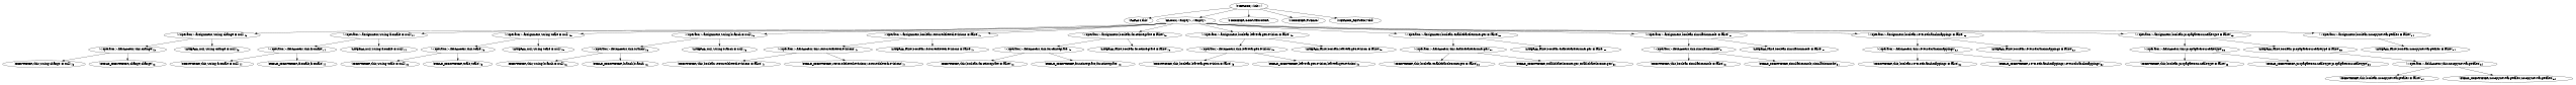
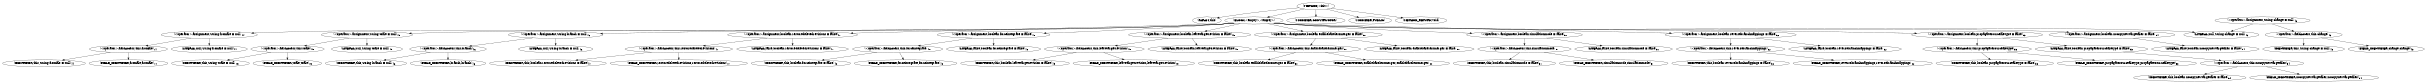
  digraph {
    n1 [label=<(METHOD,&lt;init&gt;)>]
    n2 [label=<(PARAM,this)>]
    n3 [label=<(BLOCK,&lt;empty&gt;,&lt;empty&gt;)>]
    n4 [label=<(MODIFIER,CONSTRUCTOR)>]
    n5 [label=<(MODIFIER,PUBLIC)>]
    n6 [label=<(METHOD_RETURN,void)>]
    n7 [label=<(&lt;operator&gt;.assignment,String change = null)<SUB>43</SUB>>]
    n8 [label=<(&lt;operator&gt;.assignment,String fromfile = null)<SUB>44</SUB>>]
    n9 [label=<(&lt;operator&gt;.assignment,String tofile = null)<SUB>45</SUB>>]
    n10 [label=<(&lt;operator&gt;.assignment,String branch = null)<SUB>46</SUB>>]
    n11 [label=<(&lt;operator&gt;.assignment,boolean restoredeletedrevisions = false)<SUB>47</SUB>>]
    n12 [label=<(&lt;operator&gt;.assignment,boolean forceintegrate = false)<SUB>48</SUB>>]
    n13 [label=<(&lt;operator&gt;.assignment,boolean leavetargetrevision = false)<SUB>49</SUB>>]
    n14 [label=<(&lt;operator&gt;.assignment,boolean enablebaselessmerges = false)<SUB>50</SUB>>]
    n15 [label=<(&lt;operator&gt;.assignment,boolean simulationmode = false)<SUB>51</SUB>>]
    n16 [label=<(&lt;operator&gt;.assignment,boolean reversebranchmappings = false)<SUB>52</SUB>>]
    n17 [label=<(&lt;operator&gt;.assignment,boolean propagatesourcefiletype = false)<SUB>53</SUB>>]
    n18 [label=<(&lt;operator&gt;.assignment,boolean nocopynewtargetfiles = false)<SUB>54</SUB>>]
    n19 [label=<(&lt;operator&gt;.fieldAccess,this.change)<SUB>43</SUB>>]
    n20 [label=<(LITERAL,null,String change = null)<SUB>43</SUB>>]
    n21 [label=<(&lt;operator&gt;.fieldAccess,this.fromfile)<SUB>14</SUB>>]
    n22 [label=<(LITERAL,null,String fromfile = null)<SUB>44</SUB>>]
    n23 [label=<(&lt;operator&gt;.fieldAccess,this.tofile)<SUB>45</SUB>>]
    n24 [label=<(LITERAL,null,String tofile = null)<SUB>45</SUB>>]
    n25 [label=<(&lt;operator&gt;.fieldAccess,this.branch)<SUB>46</SUB>>]
    n26 [label=<(LITERAL,null,String branch = null)<SUB>46</SUB>>]
    n27 [label=<(&lt;operator&gt;.fieldAccess,this.restoredeletedrevisions)<SUB>47</SUB>>]
    n28 [label=<(LITERAL,false,boolean restoredeletedrevisions = false)<SUB>47</SUB>>]
    n29 [label=<(&lt;operator&gt;.fieldAccess,this.forceintegrate)<SUB>48</SUB>>]
    n30 [label=<(LITERAL,false,boolean forceintegrate = false)<SUB>48</SUB>>]
    n31 [label=<(&lt;operator&gt;.fieldAccess,this.leavetargetrevision)<SUB>49</SUB>>]
    n32 [label=<(LITERAL,false,boolean leavetargetrevision = false)<SUB>49</SUB>>]
    n33 [label=<(&lt;operator&gt;.fieldAccess,this.enablebaselessmerges)<SUB>50</SUB>>]
    n34 [label=<(LITERAL,false,boolean enablebaselessmerges = false)<SUB>50</SUB>>]
    n35 [label=<(&lt;operator&gt;.fieldAccess,this.simulationmode)<SUB>51</SUB>>]
    n36 [label=<(LITERAL,false,boolean simulationmode = false)<SUB>51</SUB>>]
    n37 [label=<(&lt;operator&gt;.fieldAccess,this.reversebranchmappings)<SUB>52</SUB>>]
    n38 [label=<(LITERAL,false,boolean reversebranchmappings = false)<SUB>52</SUB>>]
    n39 [label=<(&lt;operator&gt;.fieldAccess,this.propagatesourcefiletype)<SUB>53</SUB>>]
    n40 [label=<(LITERAL,false,boolean propagatesourcefiletype = false)<SUB>53</SUB>>]
    n41 [label=<(LITERAL,false,boolean nocopynewtargetfiles = false)<SUB>54</SUB>>]
    n42 [label=<(IDENTIFIER,this,String change = null)<SUB>43</SUB>>]
    n43 [label=<(FIELD_IDENTIFIER,change,change)<SUB>43</SUB>>]
    n44 [label=<(IDENTIFIER,this,String fromfile = null)<SUB>44</SUB>>]
    n45 [label=<(FIELD_IDENTIFIER,fromfile,fromfile)<SUB>44</SUB>>]
    n46 [label=<(IDENTIFIER,this,String tofile = null)<SUB>45</SUB>>]
    n47 [label=<(FIELD_IDENTIFIER,tofile,tofile)<SUB>45</SUB>>]
    n48 [label=<(IDENTIFIER,this,String branch = null)<SUB>46</SUB>>]
    n49 [label=<(FIELD_IDENTIFIER,branch,branch)<SUB>46</SUB>>]
    n50 [label=<(IDENTIFIER,this,boolean restoredeletedrevisions = false)<SUB>47</SUB>>]
    n51 [label=<(FIELD_IDENTIFIER,restoredeletedrevisions,restoredeletedrevisions)<SUB>47</SUB>>]
    n52 [label=<(IDENTIFIER,this,boolean forceintegrate = false)<SUB>48</SUB>>]
    n53 [label=<(FIELD_IDENTIFIER,forceintegrate,forceintegrate)<SUB>48</SUB>>]
    n54 [label=<(IDENTIFIER,this,boolean leavetargetrevision = false)<SUB>49</SUB>>]
    n55 [label=<(FIELD_IDENTIFIER,leavetargetrevision,leavetargetrevision)<SUB>49</SUB>>]
    n56 [label=<(IDENTIFIER,this,boolean enablebaselessmerges = false)<SUB>50</SUB>>]
    n57 [label=<(FIELD_IDENTIFIER,enablebaselessmerges,enablebaselessmerges)<SUB>50</SUB>>]
    n58 [label=<(IDENTIFIER,this,boolean simulationmode = false)<SUB>51</SUB>>]
    n59 [label=<(FIELD_IDENTIFIER,simulationmode,simulationmode)<SUB>51</SUB>>]
    n60 [label=<(IDENTIFIER,this,boolean reversebranchmappings = false)<SUB>52</SUB>>]
    n61 [label=<(FIELD_IDENTIFIER,reversebranchmappings,reversebranchmappings)<SUB>52</SUB>>]
    n62 [label=<(IDENTIFIER,this,boolean propagatesourcefiletype = false)<SUB>53</SUB>>]
    n63 [label=<(FIELD_IDENTIFIER,propagatesourcefiletype,propagatesourcefiletype)<SUB>53</SUB>>]
    n64 [label=<(&lt;operator&gt;.fieldAccess,this.nocopynewtargetfiles)<SUB>54</SUB>>]
    n65 [label=<(IDENTIFIER,this,boolean nocopynewtargetfiles = false)<SUB>54</SUB>>]
    n66 [label=<(FIELD_IDENTIFIER,nocopynewtargetfiles,nocopynewtargetfiles)<SUB>54</SUB>>]
    n1 -> n2
    n1 -> n3
    n1 -> n4
    n1 -> n5
    n1 -> n6
-   n3 -> n7
+   n3 -> n20
    n3 -> n8
    n3 -> n9
    n3 -> n10
    n3 -> n11
    n3 -> n12
    n3 -> n13
    n3 -> n14
    n3 -> n15
    n3 -> n16
    n3 -> n17
    n3 -> n18
    n7 -> n19
    n7 -> n20
    n8 -> n21
    n8 -> n22
    n9 -> n23
    n9 -> n24
    n10 -> n25
    n10 -> n26
    n11 -> n27
    n11 -> n28
    n12 -> n29
    n12 -> n30
    n13 -> n31
    n13 -> n32
    n14 -> n33
    n14 -> n34
    n15 -> n35
    n15 -> n36
    n16 -> n37
    n16 -> n38
    n17 -> n39
    n17 -> n40
    n18 -> n41
    n19 -> n42
    n19 -> n43
    n21 -> n44
    n21 -> n45
    n23 -> n46
    n23 -> n47
    n25 -> n48
    n25 -> n49
    n27 -> n50
    n27 -> n51
    n29 -> n52
    n29 -> n53
    n31 -> n54
    n31 -> n55
    n33 -> n56
    n33 -> n57
    n35 -> n58
    n35 -> n59
    n37 -> n60
    n37 -> n61
    n39 -> n62
    n39 -> n63
    n40 -> n64
    n64 -> n65
    n64 -> n66
  }
